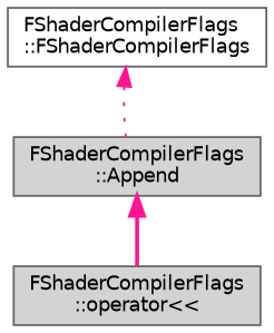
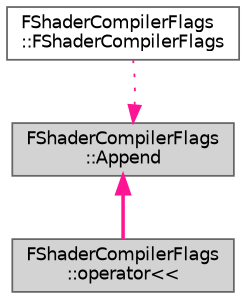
  digraph {
    rankdir=TB
    node [color=gray40 fillcolor=lightgrey fontname=Helvetica fontsize=10 shape=box style=filled]
    edge [color=deeppink dir=back fontname=Helvetica fontsize=10 labelfontname=Helvetica labelfontsize=10]
    n1 [fillcolor=white fontcolor=black height=0.2 label="FShaderCompilerFlags\l::FShaderCompilerFlags" width=0.4]
    n2 [height=0.2 label="FShaderCompilerFlags\l::Append" width=0.4]
    n3 [height=0.2 label="FShaderCompilerFlags\l::operator\<\<" width=0.4]
-   n1 -> n2 [style=dotted]
+   n2 -> n1 [style=dotted]
    n2 -> n3 [style=bold]
  }
